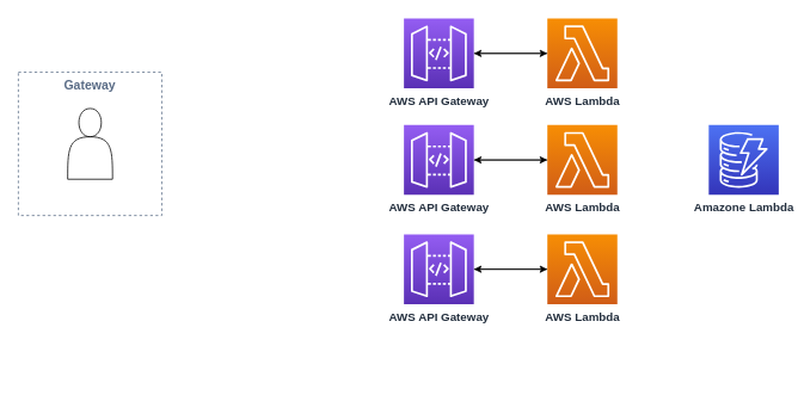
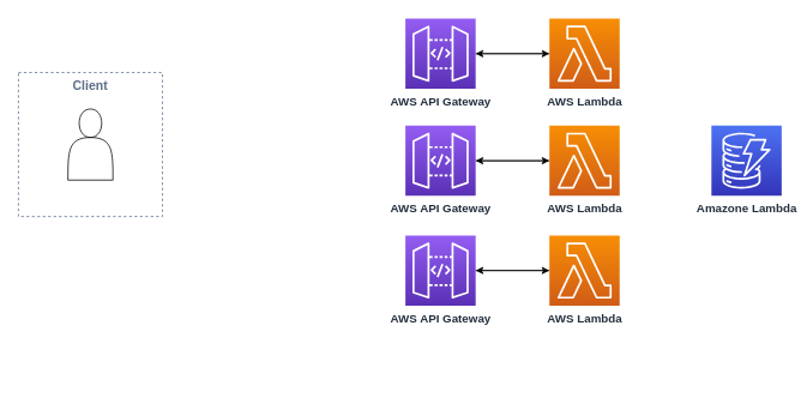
  <mxCell id="0" />
  <mxCell id="1" parent="0" />
  <mxCell id="2" style="edgeStyle=orthogonalEdgeStyle;rounded=0;orthogonalLoop=1;jettySize=auto;html=1;entryX=0;entryY=0.5;entryDx=0;entryDy=0;entryPerimeter=0;" edge="1" parent="1" source="3" target="5"><mxGeometry relative="1" as="geometry" /></mxCell>
  <mxCell id="3" value="&lt;b&gt;&lt;font style=&quot;font-size: 13px;&quot;&gt;AWS API Gateway&lt;br&gt;&lt;/font&gt;&lt;/b&gt;" style="sketch=0;points=[[0,0,0],[0.25,0,0],[0.5,0,0],[0.75,0,0],[1,0,0],[0,1,0],[0.25,1,0],[0.5,1,0],[0.75,1,0],[1,1,0],[0,0.25,0],[0,0.5,0],[0,0.75,0],[1,0.25,0],[1,0.5,0],[1,0.75,0]];outlineConnect=0;fontColor=#232F3E;gradientColor=#945DF2;gradientDirection=north;fillColor=#5A30B5;strokeColor=#ffffff;dashed=0;verticalLabelPosition=bottom;verticalAlign=top;align=center;html=1;fontSize=12;fontStyle=0;aspect=fixed;shape=mxgraph.aws4.resourceIcon;resIcon=mxgraph.aws4.api_gateway;" vertex="1" parent="1"><mxGeometry x="450" y="20" width="78" height="78" as="geometry" /></mxCell>
  <mxCell id="4" style="edgeStyle=orthogonalEdgeStyle;rounded=0;orthogonalLoop=1;jettySize=auto;html=1;entryX=1;entryY=0.5;entryDx=0;entryDy=0;entryPerimeter=0;" edge="1" parent="1" source="5" target="3"><mxGeometry relative="1" as="geometry" /></mxCell>
  <mxCell id="5" value="&lt;b&gt;&lt;font style=&quot;font-size: 13px;&quot;&gt;AWS Lambda&lt;/font&gt;&lt;/b&gt;" style="sketch=0;points=[[0,0,0],[0.25,0,0],[0.5,0,0],[0.75,0,0],[1,0,0],[0,1,0],[0.25,1,0],[0.5,1,0],[0.75,1,0],[1,1,0],[0,0.25,0],[0,0.5,0],[0,0.75,0],[1,0.25,0],[1,0.5,0],[1,0.75,0]];outlineConnect=0;fontColor=#232F3E;gradientColor=#F78E04;gradientDirection=north;fillColor=#D05C17;strokeColor=#ffffff;dashed=0;verticalLabelPosition=bottom;verticalAlign=top;align=center;html=1;fontSize=12;fontStyle=0;aspect=fixed;shape=mxgraph.aws4.resourceIcon;resIcon=mxgraph.aws4.lambda;" vertex="1" parent="1"><mxGeometry x="610" y="20" width="78" height="78" as="geometry" /></mxCell>
  <mxCell id="6" value="&lt;b&gt;&lt;font style=&quot;font-size: 13px;&quot;&gt;Amazone Lambda&lt;/font&gt;&lt;/b&gt;" style="sketch=0;points=[[0,0,0],[0.25,0,0],[0.5,0,0],[0.75,0,0],[1,0,0],[0,1,0],[0.25,1,0],[0.5,1,0],[0.75,1,0],[1,1,0],[0,0.25,0],[0,0.5,0],[0,0.75,0],[1,0.25,0],[1,0.5,0],[1,0.75,0]];outlineConnect=0;fontColor=#232F3E;gradientColor=#4D72F3;gradientDirection=north;fillColor=#3334B9;strokeColor=#ffffff;dashed=0;verticalLabelPosition=bottom;verticalAlign=top;align=center;html=1;fontSize=12;fontStyle=0;aspect=fixed;shape=mxgraph.aws4.resourceIcon;resIcon=mxgraph.aws4.dynamodb;" vertex="1" parent="1"><mxGeometry x="790" y="139" width="78" height="78" as="geometry" /></mxCell>
  <mxCell id="7" style="edgeStyle=orthogonalEdgeStyle;rounded=0;orthogonalLoop=1;jettySize=auto;html=1;entryX=0;entryY=0.5;entryDx=0;entryDy=0;entryPerimeter=0;" edge="1" parent="1" source="8" target="10"><mxGeometry relative="1" as="geometry" /></mxCell>
  <mxCell id="8" value="&lt;b&gt;&lt;font style=&quot;font-size: 13px;&quot;&gt;AWS API Gateway&lt;br&gt;&lt;/font&gt;&lt;/b&gt;" style="sketch=0;points=[[0,0,0],[0.25,0,0],[0.5,0,0],[0.75,0,0],[1,0,0],[0,1,0],[0.25,1,0],[0.5,1,0],[0.75,1,0],[1,1,0],[0,0.25,0],[0,0.5,0],[0,0.75,0],[1,0.25,0],[1,0.5,0],[1,0.75,0]];outlineConnect=0;fontColor=#232F3E;gradientColor=#945DF2;gradientDirection=north;fillColor=#5A30B5;strokeColor=#ffffff;dashed=0;verticalLabelPosition=bottom;verticalAlign=top;align=center;html=1;fontSize=12;fontStyle=0;aspect=fixed;shape=mxgraph.aws4.resourceIcon;resIcon=mxgraph.aws4.api_gateway;" vertex="1" parent="1"><mxGeometry x="450" y="139" width="78" height="78" as="geometry" /></mxCell>
  <mxCell id="9" style="edgeStyle=orthogonalEdgeStyle;rounded=0;orthogonalLoop=1;jettySize=auto;html=1;entryX=1;entryY=0.5;entryDx=0;entryDy=0;entryPerimeter=0;" edge="1" parent="1" source="10" target="8"><mxGeometry relative="1" as="geometry" /></mxCell>
  <mxCell id="10" value="&lt;b&gt;&lt;font style=&quot;font-size: 13px;&quot;&gt;AWS Lambda&lt;/font&gt;&lt;/b&gt;" style="sketch=0;points=[[0,0,0],[0.25,0,0],[0.5,0,0],[0.75,0,0],[1,0,0],[0,1,0],[0.25,1,0],[0.5,1,0],[0.75,1,0],[1,1,0],[0,0.25,0],[0,0.5,0],[0,0.75,0],[1,0.25,0],[1,0.5,0],[1,0.75,0]];outlineConnect=0;fontColor=#232F3E;gradientColor=#F78E04;gradientDirection=north;fillColor=#D05C17;strokeColor=#ffffff;dashed=0;verticalLabelPosition=bottom;verticalAlign=top;align=center;html=1;fontSize=12;fontStyle=0;aspect=fixed;shape=mxgraph.aws4.resourceIcon;resIcon=mxgraph.aws4.lambda;" vertex="1" parent="1"><mxGeometry x="610" y="139" width="78" height="78" as="geometry" /></mxCell>
  <mxCell id="11" style="edgeStyle=orthogonalEdgeStyle;rounded=0;orthogonalLoop=1;jettySize=auto;html=1;entryX=0;entryY=0.5;entryDx=0;entryDy=0;entryPerimeter=0;" edge="1" parent="1" source="12" target="14"><mxGeometry relative="1" as="geometry" /></mxCell>
  <mxCell id="12" value="&lt;b&gt;&lt;font style=&quot;font-size: 13px;&quot;&gt;AWS API Gateway&lt;br&gt;&lt;/font&gt;&lt;/b&gt;" style="sketch=0;points=[[0,0,0],[0.25,0,0],[0.5,0,0],[0.75,0,0],[1,0,0],[0,1,0],[0.25,1,0],[0.5,1,0],[0.75,1,0],[1,1,0],[0,0.25,0],[0,0.5,0],[0,0.75,0],[1,0.25,0],[1,0.5,0],[1,0.75,0]];outlineConnect=0;fontColor=#232F3E;gradientColor=#945DF2;gradientDirection=north;fillColor=#5A30B5;strokeColor=#ffffff;dashed=0;verticalLabelPosition=bottom;verticalAlign=top;align=center;html=1;fontSize=12;fontStyle=0;aspect=fixed;shape=mxgraph.aws4.resourceIcon;resIcon=mxgraph.aws4.api_gateway;" vertex="1" parent="1"><mxGeometry x="450" y="261" width="78" height="78" as="geometry" /></mxCell>
  <mxCell id="13" style="edgeStyle=orthogonalEdgeStyle;rounded=0;orthogonalLoop=1;jettySize=auto;html=1;entryX=1;entryY=0.5;entryDx=0;entryDy=0;entryPerimeter=0;" edge="1" parent="1" source="14" target="12"><mxGeometry relative="1" as="geometry" /></mxCell>
  <mxCell id="14" value="&lt;b&gt;&lt;font style=&quot;font-size: 13px;&quot;&gt;AWS Lambda&lt;/font&gt;&lt;/b&gt;" style="sketch=0;points=[[0,0,0],[0.25,0,0],[0.5,0,0],[0.75,0,0],[1,0,0],[0,1,0],[0.25,1,0],[0.5,1,0],[0.75,1,0],[1,1,0],[0,0.25,0],[0,0.5,0],[0,0.75,0],[1,0.25,0],[1,0.5,0],[1,0.75,0]];outlineConnect=0;fontColor=#232F3E;gradientColor=#F78E04;gradientDirection=north;fillColor=#D05C17;strokeColor=#ffffff;dashed=0;verticalLabelPosition=bottom;verticalAlign=top;align=center;html=1;fontSize=12;fontStyle=0;aspect=fixed;shape=mxgraph.aws4.resourceIcon;resIcon=mxgraph.aws4.lambda;" vertex="1" parent="1"><mxGeometry x="610" y="261" width="78" height="78" as="geometry" /></mxCell>
  <mxCell id="15" value="" style="shape=image;verticalLabelPosition=bottom;labelBackgroundColor=default;verticalAlign=top;aspect=fixed;imageAspect=0;image=https://reactjs-kr.firebaseapp.com/logo-og.png;clipPath=inset(18.35% 33.33% 18.35% 33.33%);" vertex="1" parent="1"><mxGeometry x="45" y="360" width="80" height="80" as="geometry" /></mxCell>
  <mxCell id="16" value="" style="shape=actor;whiteSpace=wrap;html=1;" vertex="1" parent="1"><mxGeometry x="75" y="120.5" width="50" height="79" as="geometry" /></mxCell>
- <mxCell id="17" value="&lt;b&gt;&lt;font style=&quot;font-size: 14px;&quot;&gt;Gateway&lt;/font&gt;&lt;/b&gt;" style="fillColor=none;strokeColor=#5A6C86;dashed=1;verticalAlign=top;fontStyle=0;fontColor=#5A6C86;whiteSpace=wrap;html=1;movable=1;resizable=1;rotatable=1;deletable=1;editable=1;locked=0;connectable=1;" vertex="1" parent="1"><mxGeometry x="20" y="80" width="160" height="160" as="geometry" /></mxCell>
+ <mxCell id="17" value="&lt;b&gt;&lt;font style=&quot;font-size: 14px;&quot;&gt;Client&lt;/font&gt;&lt;/b&gt;" style="fillColor=none;strokeColor=#5A6C86;dashed=1;verticalAlign=top;fontStyle=0;fontColor=#5A6C86;whiteSpace=wrap;html=1;movable=1;resizable=1;rotatable=1;deletable=1;editable=1;locked=0;connectable=1;" vertex="1" parent="1"><mxGeometry x="20" y="80" width="160" height="160" as="geometry" /></mxCell>
